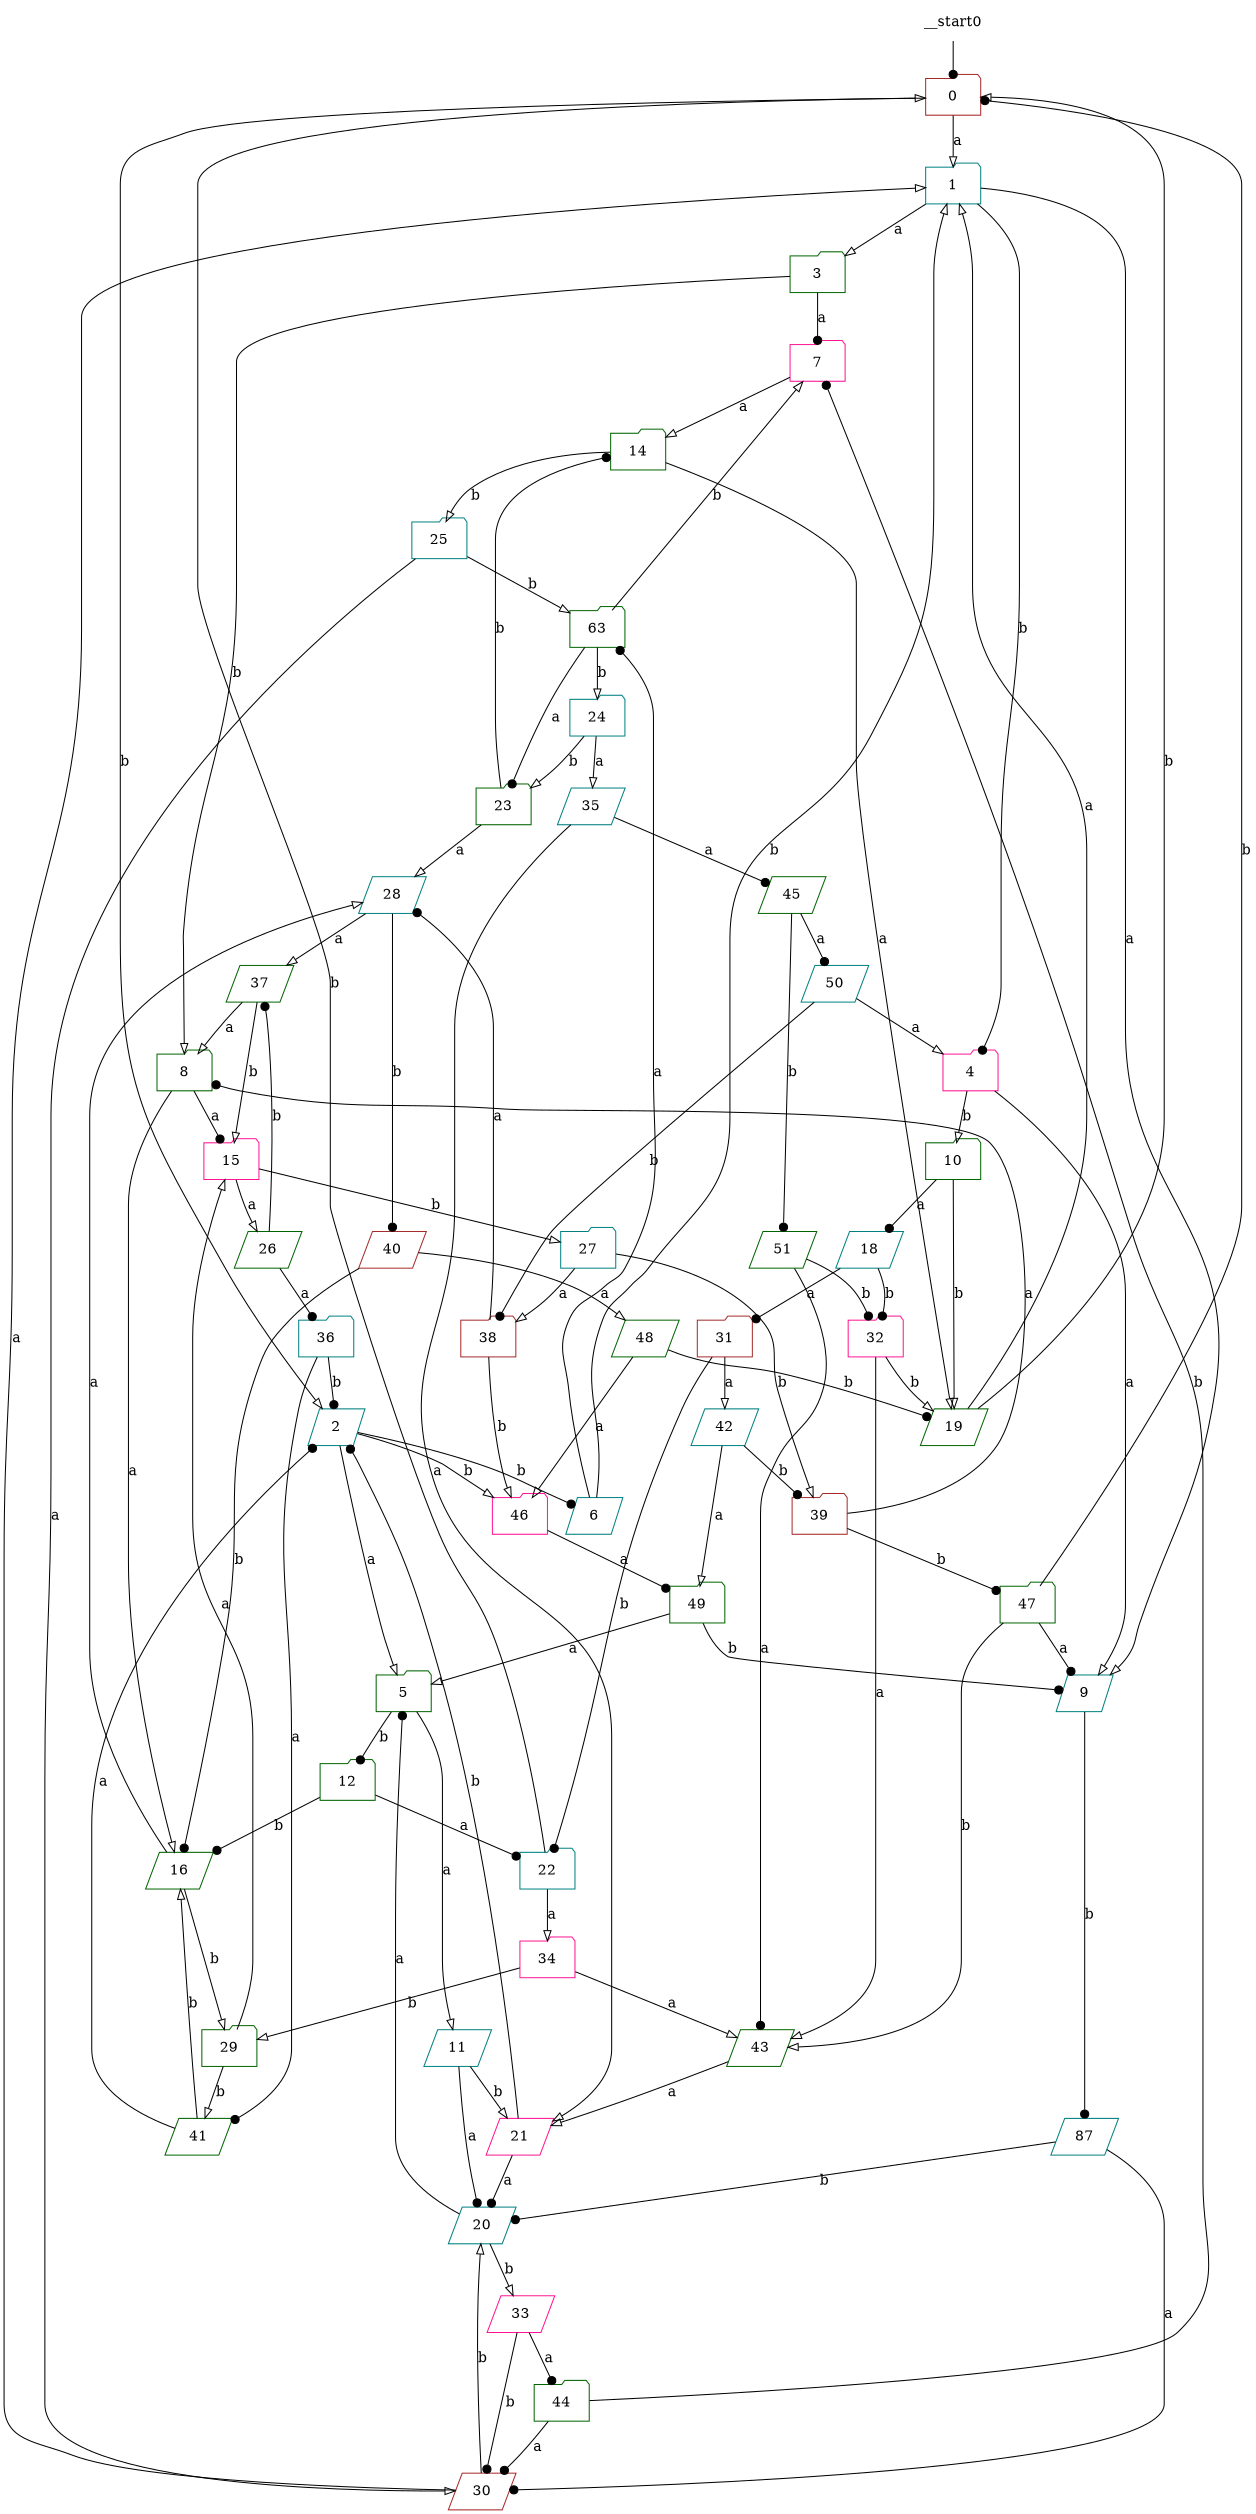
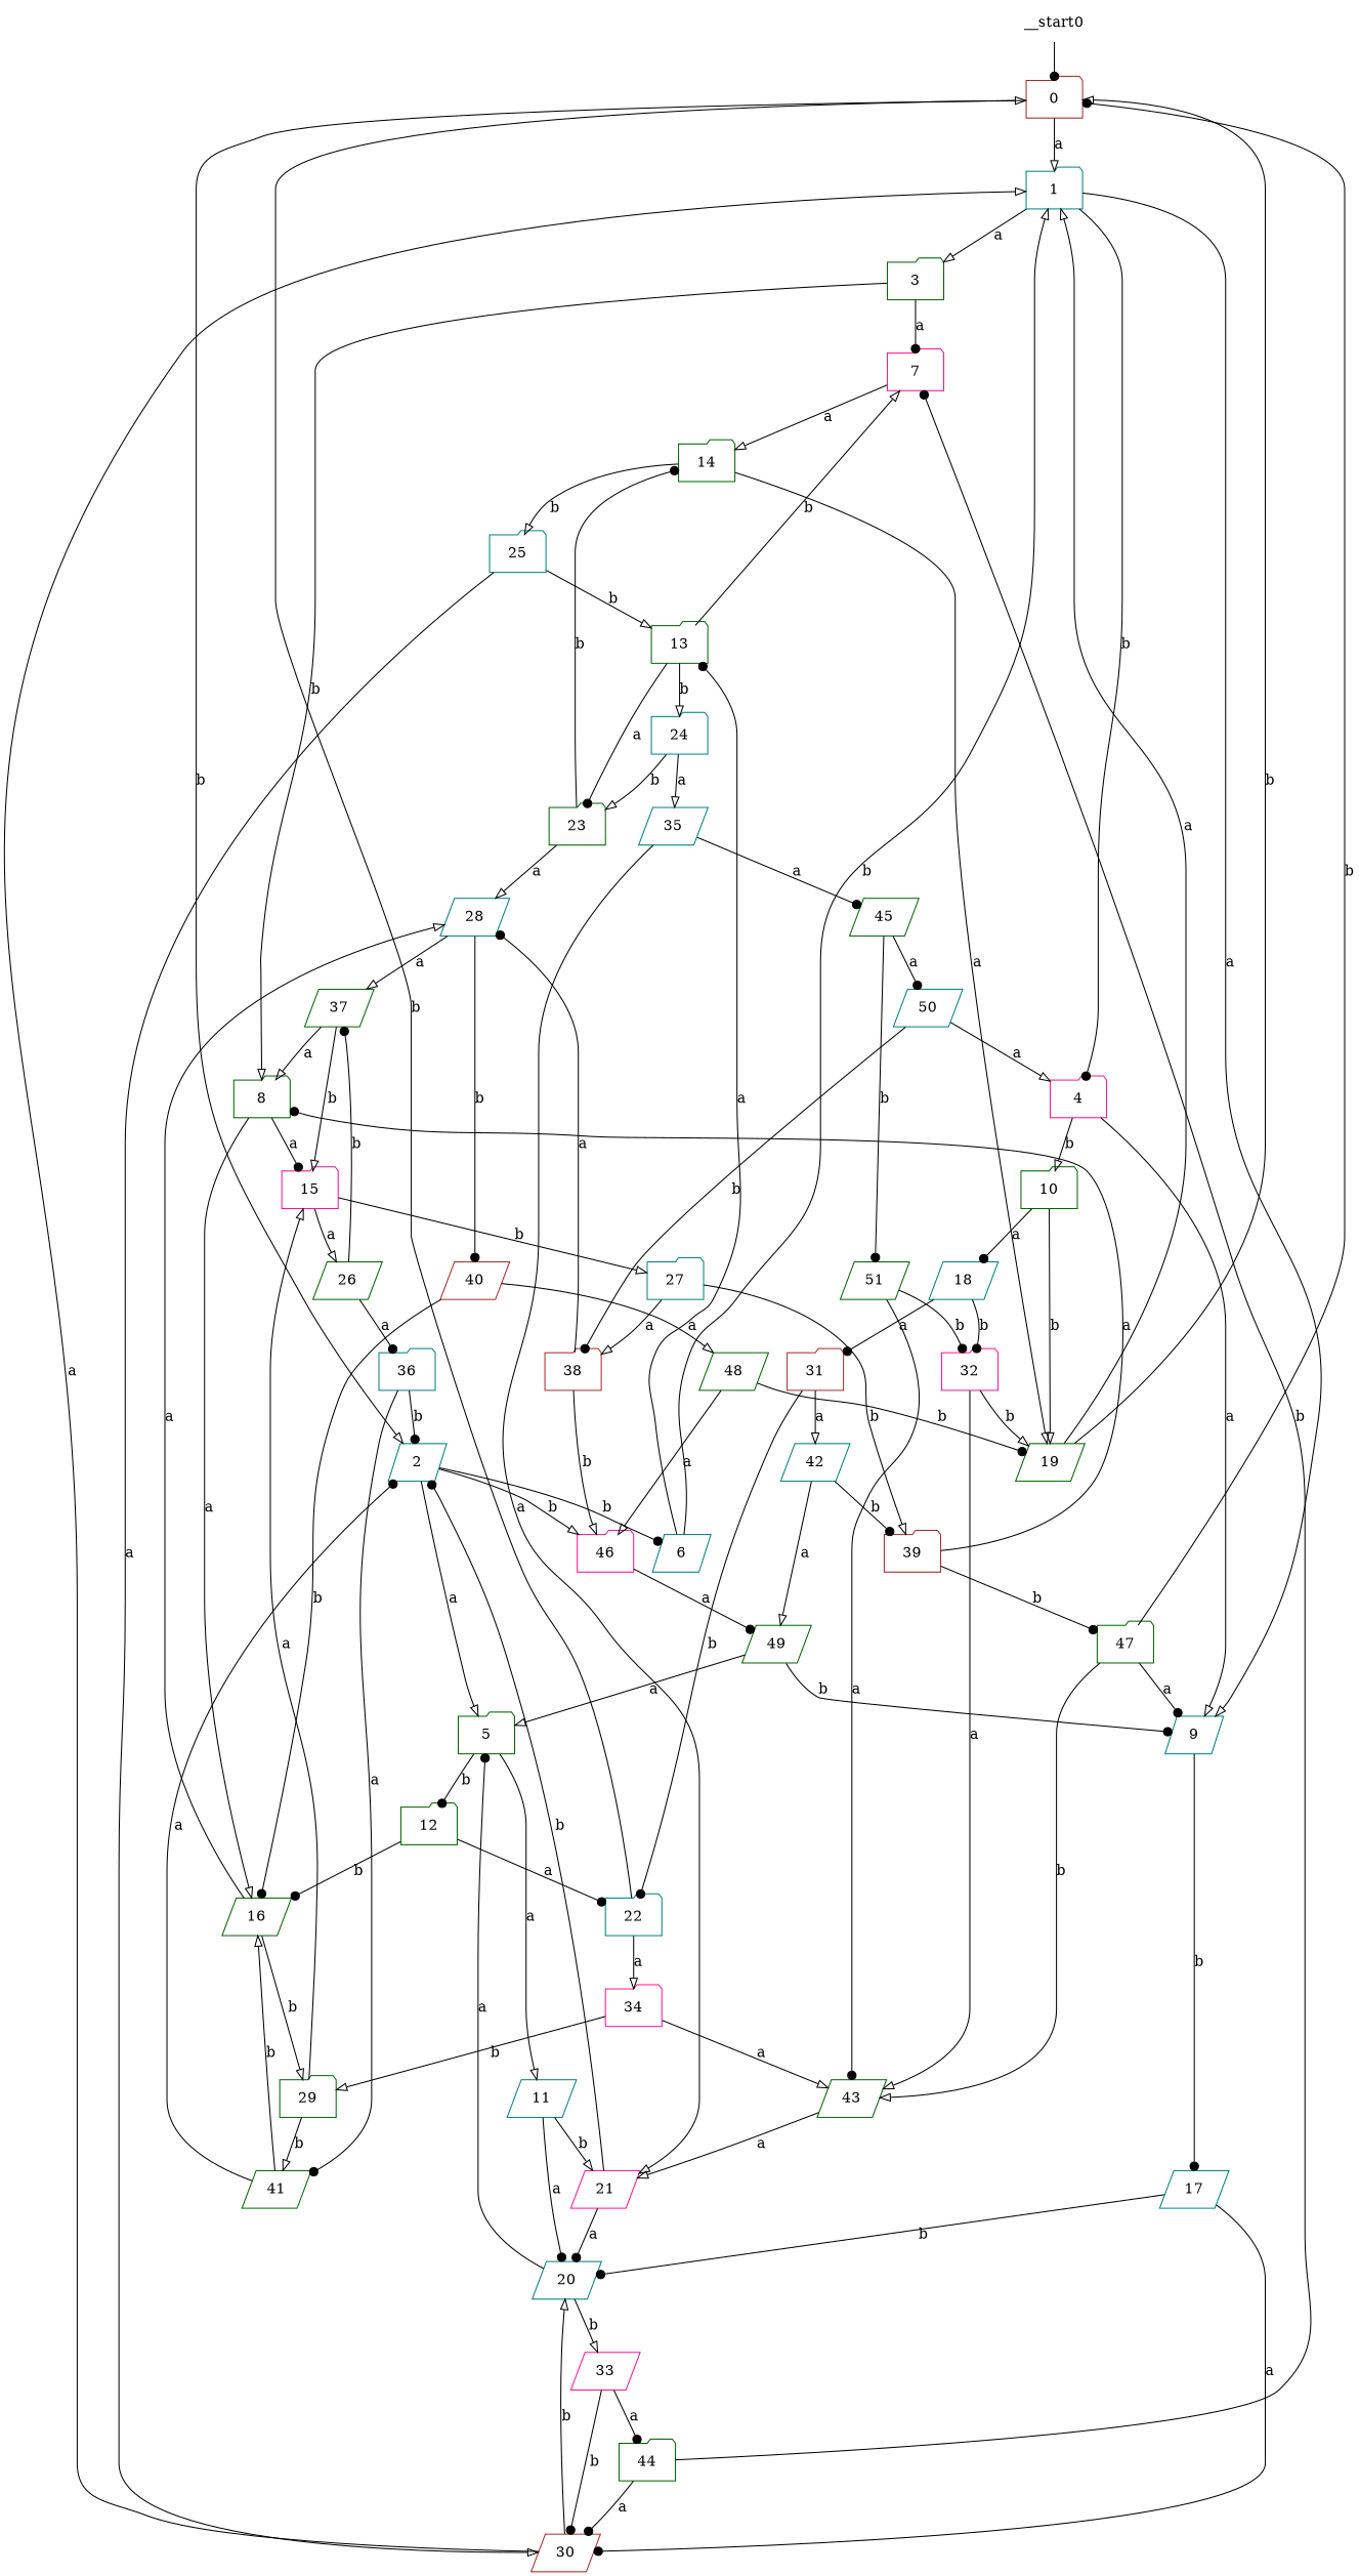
  digraph {
    node [color=darkgreen shape=folder]
    edge [arrowhead=onormal]
    __start0 [color=brown shape=none]
    0 [color=brown]
    1 [color=teal]
    2 [color=teal shape=parallelogram]
    3
    4 [color=deeppink]
    9 [color=teal shape=parallelogram]
    5
    6 [color=teal shape=parallelogram]
    46 [color=deeppink]
    7 [color=deeppink]
    8
    10
    11 [color=teal shape=parallelogram]
    12
-   13 [label=63]
+   13
    14
    15 [color=deeppink]
    16 [shape=parallelogram]
-   17 [color=teal shape=parallelogram label=87]
+   17 [color=teal shape=parallelogram]
    18 [color=teal shape=parallelogram]
    19 [shape=parallelogram]
    20 [color=teal shape=parallelogram]
    21 [color=deeppink shape=parallelogram]
    22 [color=teal]
    23
    24 [color=teal]
    25 [color=teal]
    26 [shape=parallelogram]
    27 [color=teal]
    28 [color=teal shape=parallelogram]
    29
    30 [color=brown shape=parallelogram]
    31 [color=brown]
    32 [color=deeppink]
    33 [color=deeppink shape=parallelogram]
    34 [color=deeppink]
    35 [color=teal shape=parallelogram]
    36 [color=teal]
    37 [shape=parallelogram]
    38 [color=brown]
    39 [color=brown]
    40 [color=brown shape=parallelogram]
    41 [shape=parallelogram]
    42 [color=teal shape=parallelogram]
    43 [shape=parallelogram]
    44
    45 [shape=parallelogram]
    47
    48 [shape=parallelogram]
-   49
+   49 [shape=parallelogram]
    50 [color=teal shape=parallelogram]
    51 [shape=parallelogram]
    __start0 -> 0 [arrowhead=dot]
    0 -> 1 [label=a]
    0 -> 2 [label=b]
    1 -> 3 [label=a]
    1 -> 4 [arrowhead=dot label=b]
    1 -> 9 [label=a]
    2 -> 5 [label=a]
    2 -> 6 [arrowhead=dot label=b]
    2 -> 46 [label=b]
    3 -> 7 [arrowhead=dot label=a]
    3 -> 8 [label=b]
    4 -> 9 [label=a]
    4 -> 10 [label=b]
    9 -> 17 [arrowhead=dot label=b]
    5 -> 11 [label=a]
    5 -> 12 [arrowhead=dot label=b]
    6 -> 1 [label=b]
    6 -> 13 [arrowhead=dot label=a]
    46 -> 49 [arrowhead=dot label=a]
    7 -> 14 [label=a]
    8 -> 15 [arrowhead=dot label=a]
    8 -> 16 [label=a]
    10 -> 18 [arrowhead=dot label=a]
    10 -> 19 [label=b]
    11 -> 20 [arrowhead=dot label=a]
    11 -> 21 [label=b]
    12 -> 16 [arrowhead=dot label=b]
    12 -> 22 [arrowhead=dot label=a]
    13 -> 7 [label=b]
    13 -> 23 [arrowhead=dot label=a]
    13 -> 24 [label=b]
    14 -> 19 [label=a]
    14 -> 25 [label=b]
    15 -> 26 [label=a]
    15 -> 27 [label=b]
    16 -> 28 [label=a]
    16 -> 29 [label=b]
    17 -> 20 [arrowhead=dot label=b]
    17 -> 30 [arrowhead=dot label=a]
    18 -> 31 [arrowhead=dot label=a]
    18 -> 32 [arrowhead=dot label=b]
    19 -> 0 [label=b]
    19 -> 1 [label=a]
    20 -> 5 [arrowhead=dot label=a]
    20 -> 33 [label=b]
    21 -> 2 [arrowhead=dot label=b]
    21 -> 20 [arrowhead=dot label=a]
    22 -> 0 [label=b]
    22 -> 34 [label=a]
    23 -> 14 [arrowhead=dot label=b]
    23 -> 28 [label=a]
    24 -> 23 [label=b]
    24 -> 35 [label=a]
    25 -> 13 [label=b]
    25 -> 30 [label=a]
    26 -> 36 [arrowhead=dot label=a]
    26 -> 37 [arrowhead=dot label=b]
    27 -> 38 [label=a]
    27 -> 39 [label=b]
    28 -> 37 [label=a]
    28 -> 40 [arrowhead=dot label=b]
    29 -> 15 [label=a]
    29 -> 41 [label=b]
    30 -> 1 [label=a]
    30 -> 20 [label=b]
    31 -> 22 [arrowhead=dot label=b]
    31 -> 42 [label=a]
    32 -> 19 [label=b]
    32 -> 43 [label=a]
    33 -> 30 [arrowhead=dot label=b]
    33 -> 44 [arrowhead=dot label=a]
    34 -> 29 [label=b]
    34 -> 43 [label=a]
    35 -> 21 [label=a]
    35 -> 45 [arrowhead=dot label=a]
    36 -> 2 [arrowhead=dot label=b]
    36 -> 41 [arrowhead=dot label=a]
    37 -> 8 [label=a]
    37 -> 15 [label=b]
    38 -> 46 [label=b]
    38 -> 28 [arrowhead=dot label=a]
    39 -> 8 [arrowhead=dot label=a]
    39 -> 47 [arrowhead=dot label=b]
    40 -> 16 [arrowhead=dot label=b]
    40 -> 48 [label=a]
    41 -> 2 [arrowhead=dot label=a]
    41 -> 16 [label=b]
    42 -> 39 [arrowhead=dot label=b]
    42 -> 49 [label=a]
    43 -> 21 [label=a]
    44 -> 7 [arrowhead=dot label=b]
    44 -> 30 [arrowhead=dot label=a]
    45 -> 50 [arrowhead=dot label=a]
    45 -> 51 [arrowhead=dot label=b]
    47 -> 0 [arrowhead=dot label=b]
    47 -> 9 [arrowhead=dot label=a]
    47 -> 43 [label=b]
    48 -> 46 [label=a]
    48 -> 19 [arrowhead=dot label=b]
    49 -> 9 [arrowhead=dot label=b]
    49 -> 5 [label=a]
    50 -> 4 [label=a]
    50 -> 38 [arrowhead=dot label=b]
    51 -> 32 [arrowhead=dot label=b]
    51 -> 43 [arrowhead=dot label=a]
  }
